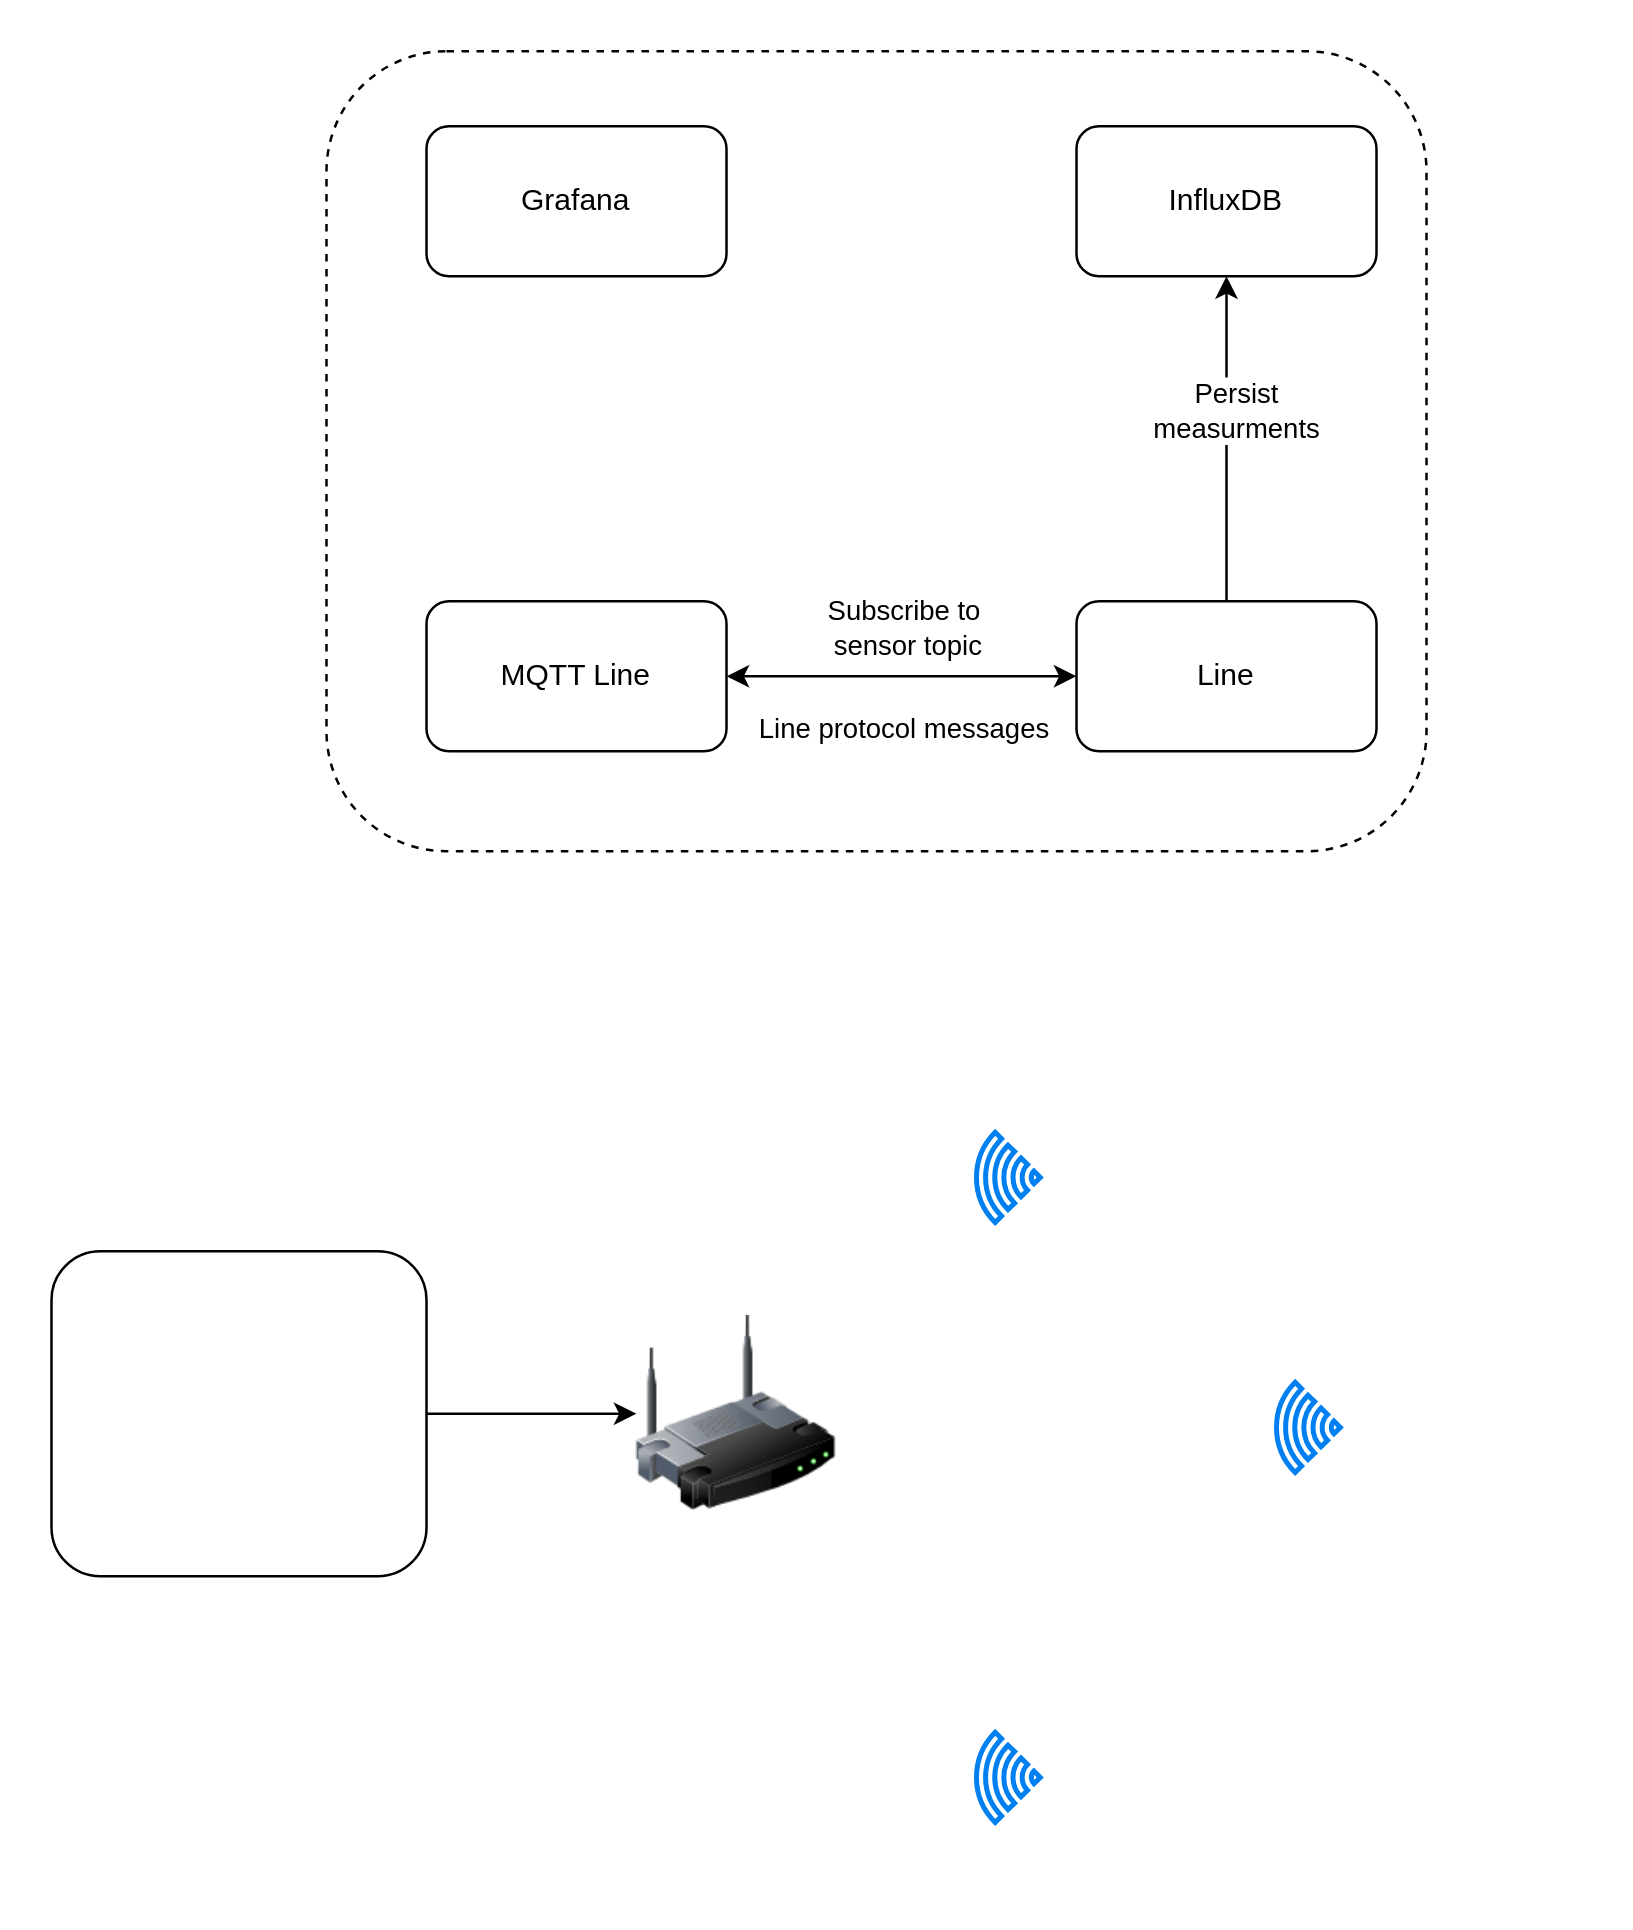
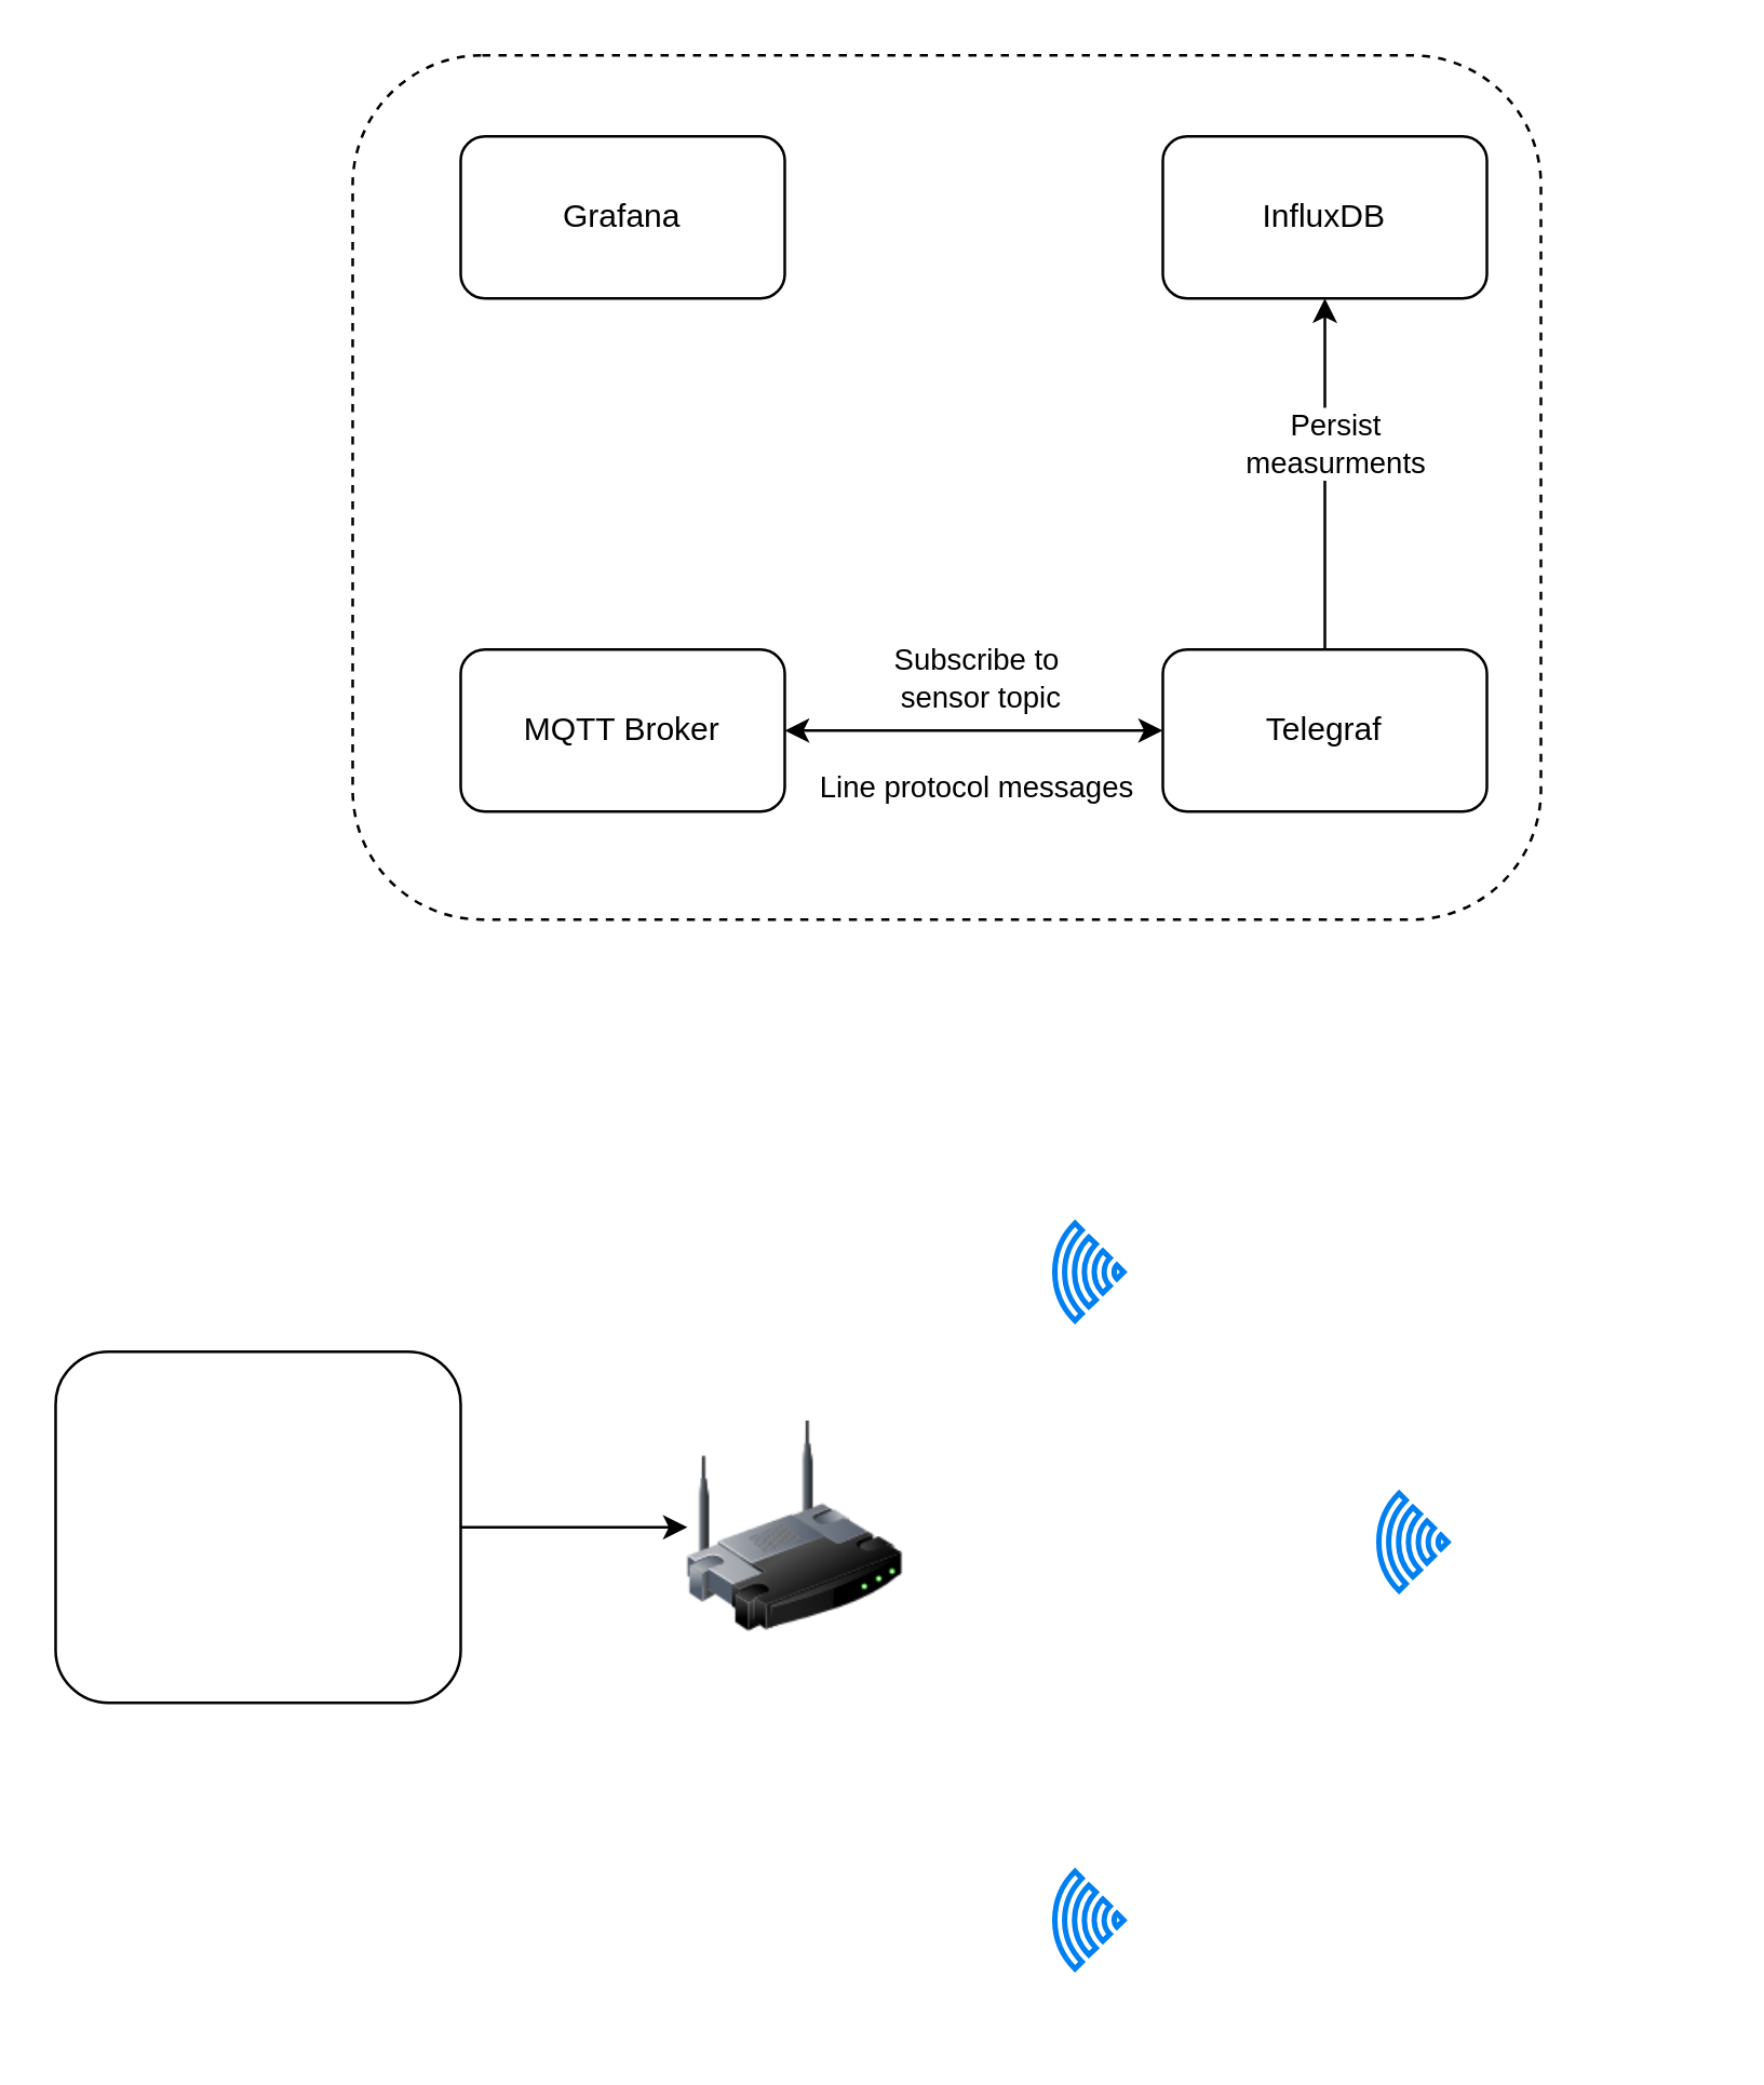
  <mxCell id="0" />
  <mxCell id="1" parent="0" />
  <mxCell id="2" value="" style="rounded=1;whiteSpace=wrap;html=1;dashed=1;glass=0;shadow=0;sketch=0;" parent="1" vertex="1"><mxGeometry x="130" y="20" width="440" height="320" as="geometry" /></mxCell>
  <mxCell id="3" value="" style="shape=image;html=1;verticalAlign=top;verticalLabelPosition=bottom;labelBackgroundColor=#ffffff;imageAspect=0;aspect=fixed;image=https://cdn4.iconfinder.com/data/icons/logos-and-brands/512/272_Raspberry_Pi_logo-128.png" parent="1" vertex="1"><mxGeometry x="310" y="120" width="80" height="80" as="geometry" /></mxCell>
  <mxCell id="4" style="edgeStyle=orthogonalEdgeStyle;rounded=0;orthogonalLoop=1;jettySize=auto;html=1;entryX=1;entryY=0.5;entryDx=0;entryDy=0;exitX=0;exitY=0.5;exitDx=0;exitDy=0;startArrow=classic;startFill=1;" parent="1" source="10" target="7" edge="1"><mxGeometry relative="1" as="geometry"><mxPoint x="320" y="360" as="sourcePoint" /></mxGeometry></mxCell>
  <mxCell id="5" value="Subscribe to&lt;br&gt;&amp;nbsp;sensor topic" style="edgeLabel;html=1;align=center;verticalAlign=middle;resizable=0;points=[];" parent="4" vertex="1" connectable="0"><mxGeometry x="-0.143" relative="1" as="geometry"><mxPoint x="-10" y="-20" as="offset" /></mxGeometry></mxCell>
  <mxCell id="6" value="Line protocol messages" style="edgeLabel;html=1;align=center;verticalAlign=middle;resizable=0;points=[];" vertex="1" connectable="0" parent="4"><mxGeometry x="-0.143" relative="1" as="geometry"><mxPoint x="-10" y="20" as="offset" /></mxGeometry></mxCell>
- <mxCell id="7" value="MQTT Line" style="rounded=1;whiteSpace=wrap;html=1;" parent="1" vertex="1"><mxGeometry x="170" y="240" width="120" height="60" as="geometry" /></mxCell>
+ <mxCell id="7" value="MQTT Broker" style="rounded=1;whiteSpace=wrap;html=1;" parent="1" vertex="1"><mxGeometry x="170" y="240" width="120" height="60" as="geometry" /></mxCell>
  <mxCell id="8" value="" style="edgeStyle=orthogonalEdgeStyle;rounded=0;orthogonalLoop=1;jettySize=auto;html=1;" parent="1" source="10" target="11" edge="1"><mxGeometry relative="1" as="geometry" /></mxCell>
  <mxCell id="9" value="Persist&lt;br&gt;measurments" style="edgeLabel;html=1;align=center;verticalAlign=middle;resizable=0;points=[];" vertex="1" connectable="0" parent="8"><mxGeometry x="0.185" y="-3" relative="1" as="geometry"><mxPoint as="offset" /></mxGeometry></mxCell>
- <mxCell id="10" value="Line" style="rounded=1;whiteSpace=wrap;html=1;" parent="1" vertex="1"><mxGeometry x="430" y="240" width="120" height="60" as="geometry" /></mxCell>
+ <mxCell id="10" value="Telegraf" style="rounded=1;whiteSpace=wrap;html=1;" parent="1" vertex="1"><mxGeometry x="430" y="240" width="120" height="60" as="geometry" /></mxCell>
  <mxCell id="11" value="InfluxDB" style="whiteSpace=wrap;html=1;rounded=1;" parent="1" vertex="1"><mxGeometry x="430" y="50" width="120" height="60" as="geometry" /></mxCell>
  <mxCell id="12" value="" style="shape=image;html=1;verticalAlign=top;verticalLabelPosition=bottom;labelBackgroundColor=#ffffff;imageAspect=0;aspect=fixed;image=https://cdn4.iconfinder.com/data/icons/logos-and-brands/512/97_Docker_logo_logos-128.png" parent="1" vertex="1"><mxGeometry x="420" y="30" width="38" height="38" as="geometry" /></mxCell>
  <mxCell id="13" value="" style="shape=image;html=1;verticalAlign=top;verticalLabelPosition=bottom;labelBackgroundColor=#ffffff;imageAspect=0;aspect=fixed;image=https://cdn4.iconfinder.com/data/icons/logos-and-brands/512/97_Docker_logo_logos-128.png" parent="1" vertex="1"><mxGeometry x="410" y="220" width="38" height="38" as="geometry" /></mxCell>
  <mxCell id="14" value="" style="shape=image;html=1;verticalAlign=top;verticalLabelPosition=bottom;labelBackgroundColor=#ffffff;imageAspect=0;aspect=fixed;image=https://cdn4.iconfinder.com/data/icons/logos-and-brands/512/97_Docker_logo_logos-128.png" parent="1" vertex="1"><mxGeometry x="150" y="220" width="38" height="38" as="geometry" /></mxCell>
  <mxCell id="15" value="Grafana" style="whiteSpace=wrap;html=1;rounded=1;" vertex="1" parent="1"><mxGeometry x="170" y="50" width="120" height="60" as="geometry" /></mxCell>
  <mxCell id="16" value="" style="shape=image;html=1;verticalAlign=top;verticalLabelPosition=bottom;labelBackgroundColor=#ffffff;imageAspect=0;aspect=fixed;image=https://cdn4.iconfinder.com/data/icons/logos-and-brands/512/97_Docker_logo_logos-128.png" vertex="1" parent="1"><mxGeometry x="150" y="30" width="38" height="38" as="geometry" /></mxCell>
  <mxCell id="17" value="" style="edgeStyle=orthogonalEdgeStyle;rounded=0;orthogonalLoop=1;jettySize=auto;html=1;startArrow=none;startFill=0;endArrow=classic;endFill=1;" edge="1" parent="1" source="18" target="20"><mxGeometry relative="1" as="geometry" /></mxCell>
  <mxCell id="18" value="" style="rounded=1;whiteSpace=wrap;html=1;" vertex="1" parent="1"><mxGeometry x="20" y="500" width="150" height="130" as="geometry" /></mxCell>
  <mxCell id="19" value="" style="shape=image;html=1;verticalAlign=top;verticalLabelPosition=bottom;labelBackgroundColor=#ffffff;imageAspect=0;aspect=fixed;image=https://cdn4.iconfinder.com/data/icons/logos-and-brands/512/272_Raspberry_Pi_logo-128.png" vertex="1" parent="1"><mxGeometry x="55" y="525" width="80" height="80" as="geometry" /></mxCell>
  <mxCell id="20" value="" style="image;html=1;image=img/lib/clip_art/networking/Wireless_Router_128x128.png" vertex="1" parent="1"><mxGeometry x="254" y="525" width="80" height="80" as="geometry" /></mxCell>
  <mxCell id="21" value="" style="group" vertex="1" connectable="0" parent="1"><mxGeometry x="390" y="410" width="120.17" height="100" as="geometry" /></mxCell>
  <mxCell id="22" value="" style="shape=image;html=1;verticalAlign=top;verticalLabelPosition=bottom;labelBackgroundColor=#ffffff;imageAspect=0;aspect=fixed;image=https://cdn1.iconfinder.com/data/icons/electronics-glyph-24/24/processor_chip_computer_chip_integrated_circuit_memory_chip_microprocessor-128.png" vertex="1" parent="21"><mxGeometry x="21.987" y="18.182" width="81.818" height="81.818" as="geometry" /></mxCell>
  <mxCell id="23" value="" style="shape=image;html=1;verticalAlign=top;verticalLabelPosition=bottom;labelBackgroundColor=#ffffff;imageAspect=0;aspect=fixed;image=https://cdn1.iconfinder.com/data/icons/hawcons/32/700163-icon-70-thermometer-three-quarters-128.png" vertex="1" parent="21"><mxGeometry x="58.351" width="61.818" height="61.818" as="geometry" /></mxCell>
  <mxCell id="24" value="" style="html=1;verticalLabelPosition=bottom;align=center;labelBackgroundColor=#ffffff;verticalAlign=top;strokeWidth=2;strokeColor=#0080F0;shadow=0;dashed=0;shape=mxgraph.ios7.icons.wifi;pointerEvents=1;rotation=-90;" vertex="1" parent="21"><mxGeometry x="-5.286" y="47.691" width="36.091" height="25.518" as="geometry" /></mxCell>
  <mxCell id="25" value="" style="group" vertex="1" connectable="0" parent="1"><mxGeometry x="510" y="510" width="120.17" height="100" as="geometry" /></mxCell>
  <mxCell id="26" value="" style="shape=image;html=1;verticalAlign=top;verticalLabelPosition=bottom;labelBackgroundColor=#ffffff;imageAspect=0;aspect=fixed;image=https://cdn1.iconfinder.com/data/icons/electronics-glyph-24/24/processor_chip_computer_chip_integrated_circuit_memory_chip_microprocessor-128.png" vertex="1" parent="25"><mxGeometry x="21.987" y="18.182" width="81.818" height="81.818" as="geometry" /></mxCell>
  <mxCell id="27" value="" style="shape=image;html=1;verticalAlign=top;verticalLabelPosition=bottom;labelBackgroundColor=#ffffff;imageAspect=0;aspect=fixed;image=https://cdn1.iconfinder.com/data/icons/hawcons/32/700163-icon-70-thermometer-three-quarters-128.png" vertex="1" parent="25"><mxGeometry x="58.351" width="61.818" height="61.818" as="geometry" /></mxCell>
  <mxCell id="28" value="" style="html=1;verticalLabelPosition=bottom;align=center;labelBackgroundColor=#ffffff;verticalAlign=top;strokeWidth=2;strokeColor=#0080F0;shadow=0;dashed=0;shape=mxgraph.ios7.icons.wifi;pointerEvents=1;rotation=-90;" vertex="1" parent="25"><mxGeometry x="-5.286" y="47.691" width="36.091" height="25.518" as="geometry" /></mxCell>
  <mxCell id="29" value="" style="group" vertex="1" connectable="0" parent="1"><mxGeometry x="390" y="650" width="120.17" height="100" as="geometry" /></mxCell>
  <mxCell id="30" value="" style="shape=image;html=1;verticalAlign=top;verticalLabelPosition=bottom;labelBackgroundColor=#ffffff;imageAspect=0;aspect=fixed;image=https://cdn1.iconfinder.com/data/icons/electronics-glyph-24/24/processor_chip_computer_chip_integrated_circuit_memory_chip_microprocessor-128.png" vertex="1" parent="29"><mxGeometry x="21.987" y="18.182" width="81.818" height="81.818" as="geometry" /></mxCell>
  <mxCell id="31" value="" style="shape=image;html=1;verticalAlign=top;verticalLabelPosition=bottom;labelBackgroundColor=#ffffff;imageAspect=0;aspect=fixed;image=https://cdn1.iconfinder.com/data/icons/hawcons/32/700163-icon-70-thermometer-three-quarters-128.png" vertex="1" parent="29"><mxGeometry x="58.351" width="61.818" height="61.818" as="geometry" /></mxCell>
  <mxCell id="32" value="" style="html=1;verticalLabelPosition=bottom;align=center;labelBackgroundColor=#ffffff;verticalAlign=top;strokeWidth=2;strokeColor=#0080F0;shadow=0;dashed=0;shape=mxgraph.ios7.icons.wifi;pointerEvents=1;rotation=-90;" vertex="1" parent="29"><mxGeometry x="-5.286" y="47.691" width="36.091" height="25.518" as="geometry" /></mxCell>
